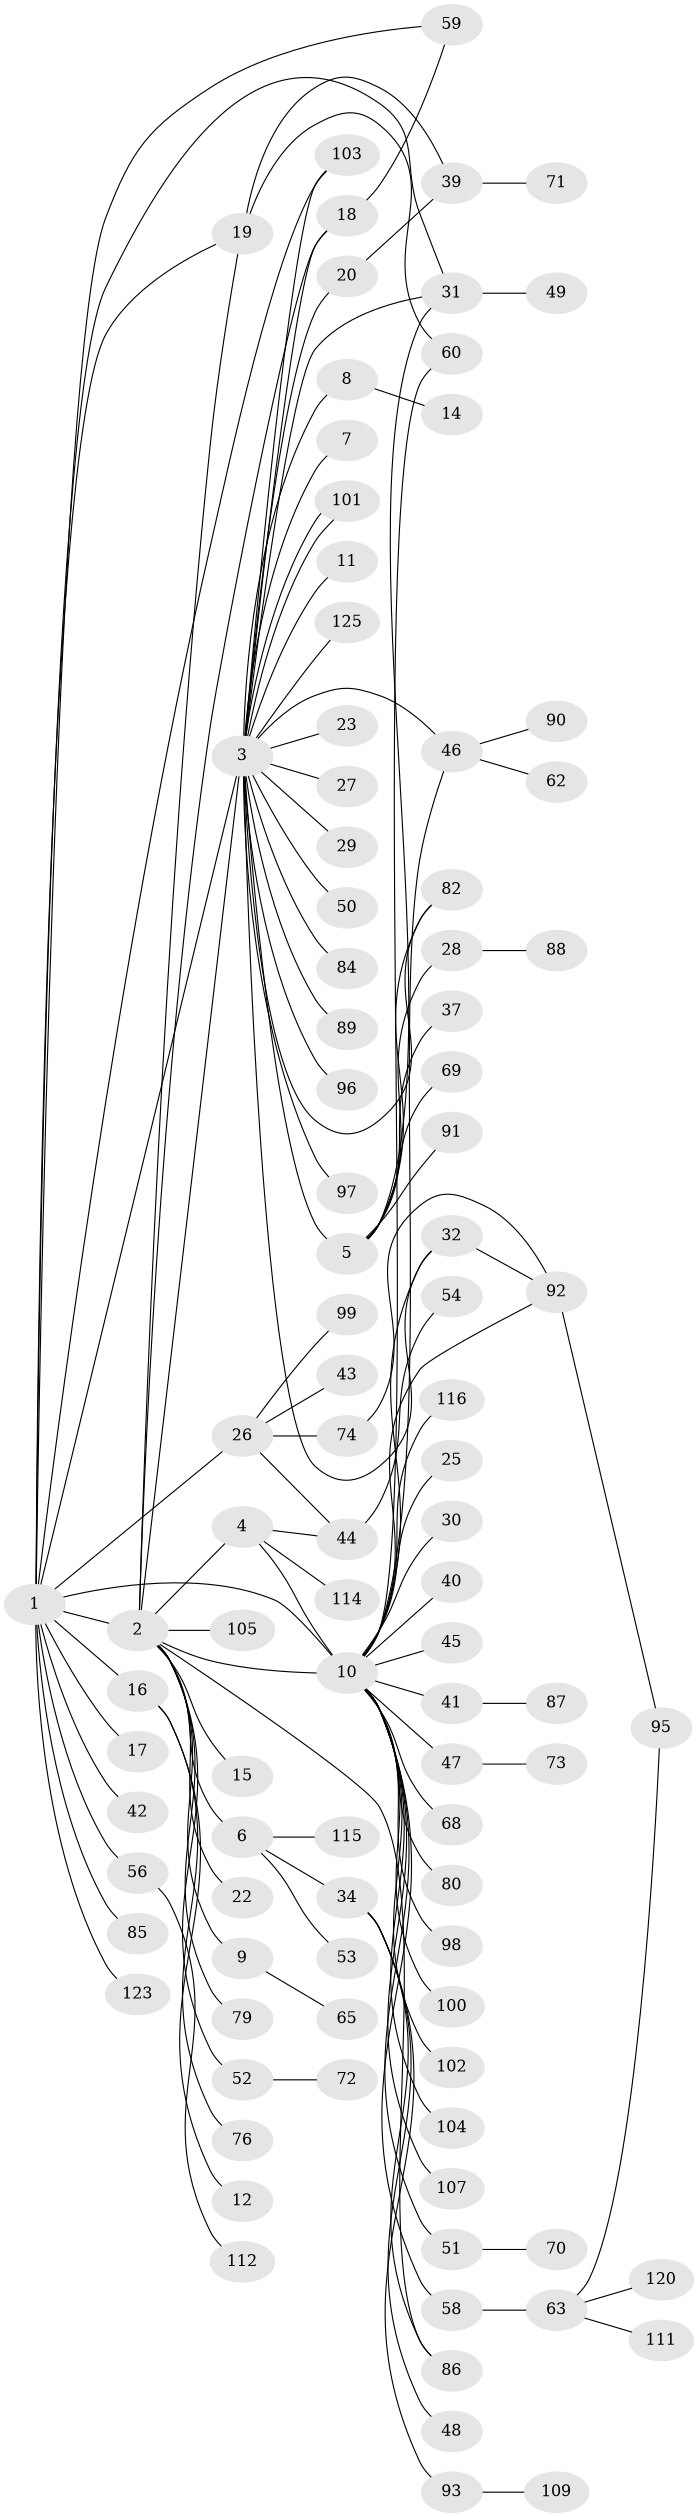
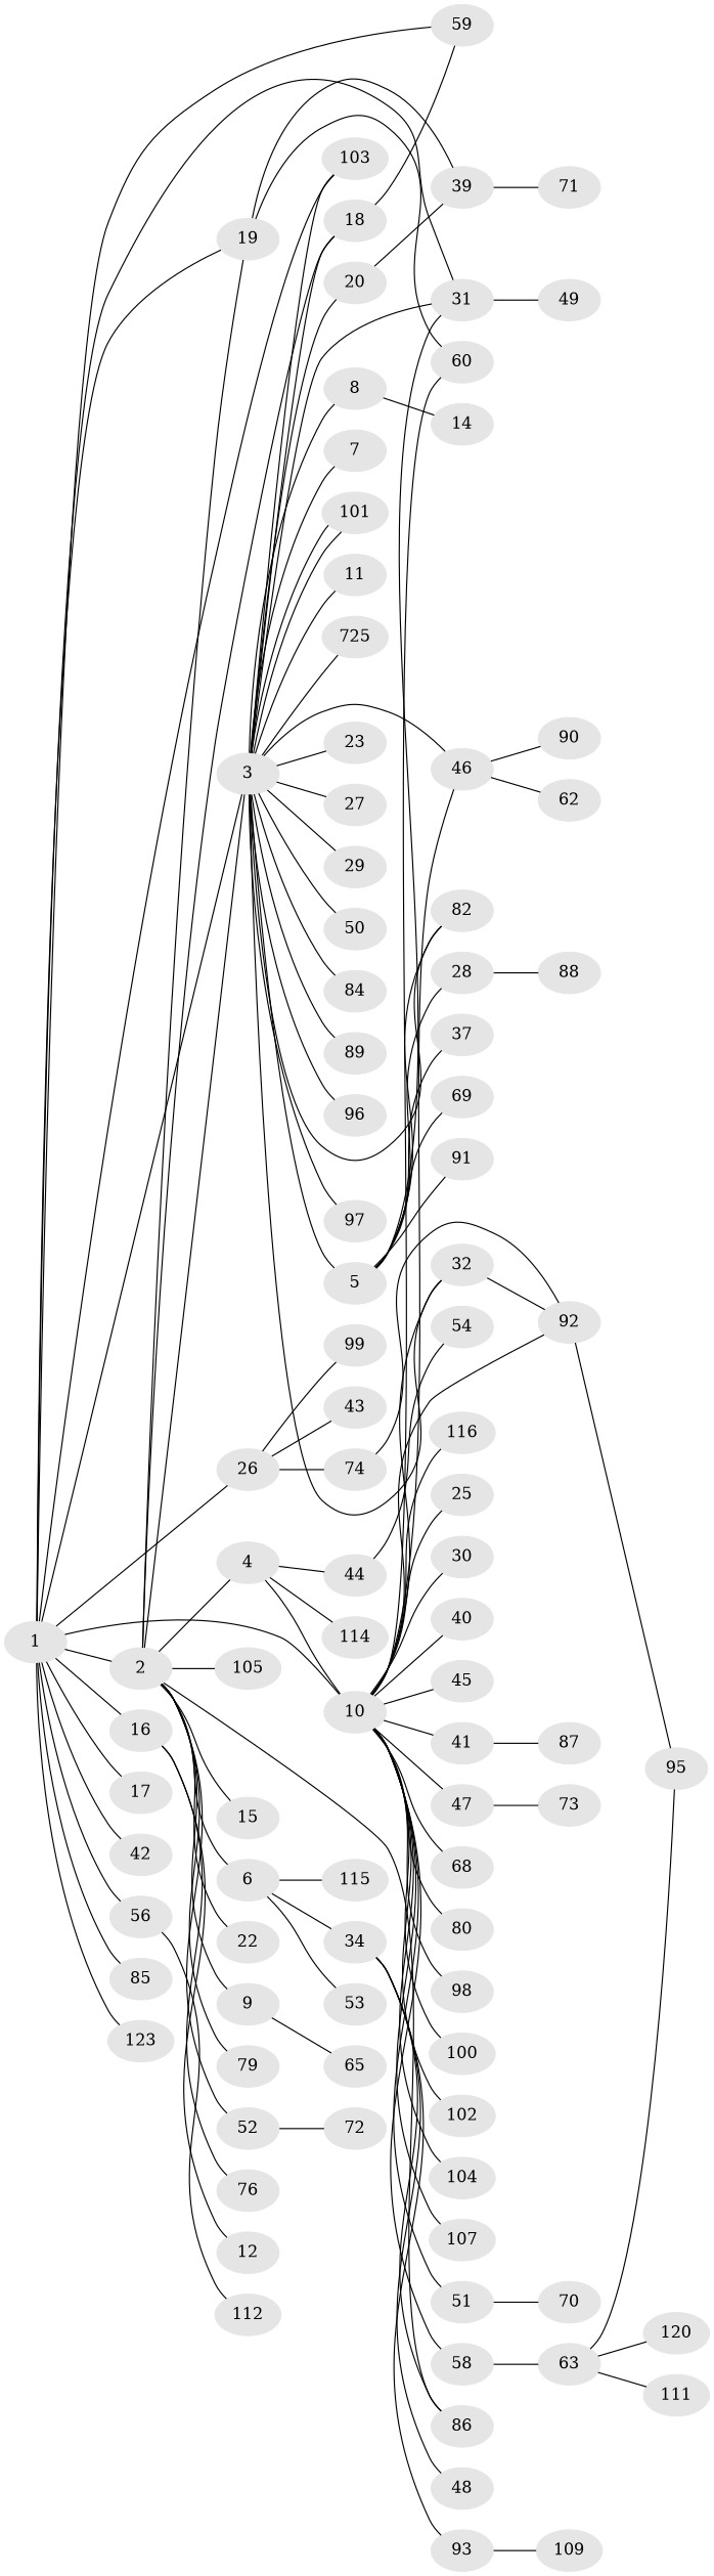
  graph {
    rankdir=LR
    node [color=gray90 style=filled]
    1 [super="+24"]
    2 [super="+94"]
    3 [super="+106"]
    10 [super="+13"]
    16 [super="+21"]
    17
    19 [super="+33"]
    26 [super="+119"]
    31 [super="+35"]
    42
    56
    59
    85
    103
    123
    4
    6 [super="+36"]
    9
    15
    18 [super="+38"]
    22 [super="+61"]
    52
    79
    86
    105
    5 [super="+55"]
    7 [super="+81"]
    8
    11
    20
    23
    27
    29
    32
    46
    50
    82
    84
    89
    96
    97
    101
-   125
+   125 [label=725]
    25
    30
    40
    41 [super="+110"]
    45
    47 [super="+122"]
    51 [super="+66"]
    58
    60
    68
    80
    92 [super="+117"]
    98
    100
    102
    104
    107
    116
    12
    76
    39 [super="+75"]
    44 [super="+64"]
    43
    74
    99
    49
    112
    114
    34 [super="+67"]
    53
    115
    65
    72
    28 [super="+118"]
    37
    69
    91
    14
    62 [super="+124"]
    90
    54 [super="+77"]
    88
    48 [super="+57"]
    93
    87
    73 [super="+83"]
    70
    63 [super="+108"]
    95
    71
    109 [super="+121"]
    111
    120
    1 -- 2
    1 -- 3
    1 -- 10
    1 -- 16
    1 -- 17
    1 -- 19
    1 -- 26
    1 -- 31
    1 -- 42
    1 -- 56
    1 -- 59
    1 -- 85
    1 -- 103
    1 -- 123
    2 -- 3
-   2 -- 10
    2 -- 19
    2 -- 4
    2 -- 6
    2 -- 9
    2 -- 15
    2 -- 18
    2 -- 22
    2 -- 52
    2 -- 79
    2 -- 86
    2 -- 105
    3 -- 31
    3 -- 103
    3 -- 18
    3 -- 5
    3 -- 7
    3 -- 8
    3 -- 11
    3 -- 20
    3 -- 23
    3 -- 27
    3 -- 29
    3 -- 32
    3 -- 46
    3 -- 50
    3 -- 82
    3 -- 84
    3 -- 89
    3 -- 96
    3 -- 97
    3 -- 101
    3 -- 101
    3 -- 125
    10 -- 32
    10 -- 46
    10 -- 25
    10 -- 30
    10 -- 40
    10 -- 41
    10 -- 45
    10 -- 47
    10 -- 51
    10 -- 58
    10 -- 60
    10 -- 68
    10 -- 80
    10 -- 92
    10 -- 98
    10 -- 100
    10 -- 102
    10 -- 104 [weight=2]
    10 -- 107
    10 -- 116
    16 -- 12
    16 -- 76
    19 -- 60
    19 -- 39
-   26 -- 44
    26 -- 43
    26 -- 74
    26 -- 99
    31 -- 49
    56 -- 112
    4 -- 10
    4 -- 44
    4 -- 114
    6 -- 34
    6 -- 53
    6 -- 115
    9 -- 65
    18 -- 59
    52 -- 72
    5 -- 31
    5 -- 82
    5 -- 28
    5 -- 37
    5 -- 69
    5 -- 91
    8 -- 14
    20 -- 39
    32 -- 92
    46 -- 62
    46 -- 90
    41 -- 87
    47 -- 73
    51 -- 70
    58 -- 63
    92 -- 95
    39 -- 71
    44 -- 54
    74 -- 92
    34 -- 86
    34 -- 48
    34 -- 93
    28 -- 88
    93 -- 109
    63 -- 95
    63 -- 111
    63 -- 120
  }
